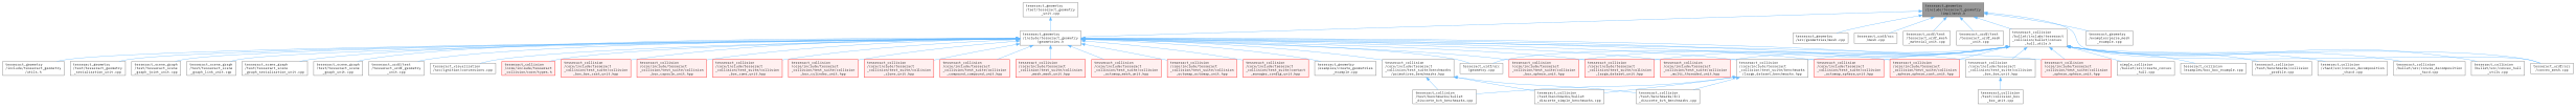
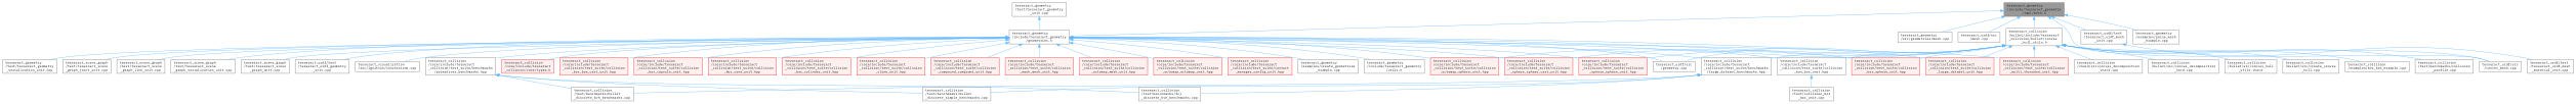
  digraph {
    fontname="IBM Plex Mono"
    node [color=grey40 fillcolor=white fontname="IBM Plex Mono" fontsize=10 shape=box style=filled]
    edge [color=steelblue1 dir=back fontname="IBM Plex Mono" fontsize=10 labelfontname=Helvetica labelfontsize=10 style=solid]
    n1 [color=gray40 fillcolor=grey60 fontcolor=black height=0.2 label="tesseract_geometry\l/include/tesseract_geometry\l/impl/mesh.h" width=0.4]
    n2 [height=0.2 label="tesseract_collision\l/bullet/include/tesseract\l_collision/bullet/convex\l_hull_utils.h" width=0.4]
    n3 [height=0.2 label="tesseract_urdf/src\l/convex_mesh.cpp" width=0.4]
    n4 [height=0.2 label="tesseract_geometry\l/examples/parse_mesh\l_example.cpp" width=0.4]
    n5 [height=0.2 label="tesseract_geometry\l/include/tesseract_geometry\l/geometries.h" width=0.4]
    n6 [height=0.2 label="tesseract_geometry\l/src/geometries/mesh.cpp" width=0.4]
    n7 [height=0.2 label="tesseract_urdf/src\l/mesh.cpp" width=0.4]
    n8 [height=0.2 label="tesseract_urdf/test\l/tesseract_urdf_mesh\l_material_unit.cpp" width=0.4]
    n9 [height=0.2 label="tesseract_urdf/test\l/tesseract_urdf_mesh\l_unit.cpp" width=0.4]
    n10 [height=0.2 label="tesseract_collision\l/bullet/src/convex_decomposition\l_hacd.cpp" width=0.4]
-   n11 [height=0.2 label="tesseract_collision\l/bullet/src/convex_hull\l_utils.cpp" width=0.4]
-   n12 [height=0.2 label="simple_collision\l/bullet/src/create_convex\l_hull.cpp" width=0.4]
+   n11 [height=0.2 label="tesseract_collision\l/bullet/src/convex_hull\l_utils.vhacd" width=0.4]
+   n12 [height=0.2 label="tesseract_collision\l/bullet/src/create_convex\l_hull.cpp" width=0.4]
    n13 [height=0.2 label="tesseract_collision\l/core/include/tesseract\l_collision/test_suite/benchmarks\l/large_dataset_benchmarks.hpp" width=0.4]
    n14 [height=0.2 label="tesseract_collision\l/core/include/tesseract\l_collision/test_suite/collision\l_box_box_unit.hpp" width=0.4]
    n15 [color=red fillcolor="#FFF0F0" height=0.2 label="tesseract_collision\l/core/include/tesseract\l_collision/test_suite/collision\l_box_sphere_unit.hpp" width=0.4]
    n16 [color=red fillcolor="#FFF0F0" height=0.2 label="tesseract_collision\l/core/include/tesseract\l_collision/test_suite/collision\l_large_dataset_unit.hpp" width=0.4]
    n17 [color=red fillcolor="#FFF0F0" height=0.2 label="tesseract_collision\l/core/include/tesseract\l_collision/test_suite/collision\l_multi_threaded_unit.hpp" width=0.4]
    n18 [color=red fillcolor="#FFF0F0" height=0.2 label="tesseract_collision\l/core/include/tesseract\l_collision/test_suite/collision\l_octomap_sphere_unit.hpp" width=0.4]
    n19 [color=red fillcolor="#FFF0F0" height=0.2 label="tesseract_collision\l/core/include/tesseract\l_collision/test_suite/collision\l_sphere_sphere_cast_unit.hpp" width=0.4]
    n20 [color=red fillcolor="#FFF0F0" height=0.2 label="tesseract_collision\l/core/include/tesseract\l_collision/test_suite/collision\l_sphere_sphere_unit.hpp" width=0.4]
    n21 [height=0.2 label="tesseract_collision\l/examples/box_box_example.cpp" width=0.4]
    n22 [height=0.2 label="tesseract_collision\l/test/benchmarks/collision\l_profile.cpp" width=0.4]
    n23 [height=0.2 label="tesseract_collision\l/vhacd/src/convex_decomposition\l_vhacd.cpp" width=0.4]
    n24 [height=0.2 label="tesseract_urdf/src\l/geometry.cpp" width=0.4]
    n25 [color=red fillcolor="#FFF0F0" height=0.2 label="tesseract_collision\l/core/include/tesseract\l_collision/core/types.h" width=0.4]
    n26 [height=0.2 label="tesseract_collision\l/core/include/tesseract\l_collision/test_suite/benchmarks\l/primatives_benchmarks.hpp" width=0.4]
    n27 [color=red fillcolor="#FFF0F0" height=0.2 label="tesseract_collision\l/core/include/tesseract\l_collision/test_suite/collision\l_box_box_cast_unit.hpp" width=0.4]
    n28 [color=red fillcolor="#FFF0F0" height=0.2 label="tesseract_collision\l/core/include/tesseract\l_collision/test_suite/collision\l_box_capsule_unit.hpp" width=0.4]
    n29 [color=red fillcolor="#FFF0F0" height=0.2 label="tesseract_collision\l/core/include/tesseract\l_collision/test_suite/collision\l_box_cone_unit.hpp" width=0.4]
    n30 [color=red fillcolor="#FFF0F0" height=0.2 label="tesseract_collision\l/core/include/tesseract\l_collision/test_suite/collision\l_box_cylinder_unit.hpp" width=0.4]
    n31 [color=red fillcolor="#FFF0F0" height=0.2 label="tesseract_collision\l/core/include/tesseract\l_collision/test_suite/collision\l_clone_unit.hpp" width=0.4]
    n32 [color=red fillcolor="#FFF0F0" height=0.2 label="tesseract_collision\l/core/include/tesseract\l_collision/test_suite/collision\l_compound_compound_unit.hpp" width=0.4]
    n33 [color=red fillcolor="#FFF0F0" height=0.2 label="tesseract_collision\l/core/include/tesseract\l_collision/test_suite/collision\l_mesh_mesh_unit.hpp" width=0.4]
    n34 [color=red fillcolor="#FFF0F0" height=0.2 label="tesseract_collision\l/core/include/tesseract\l_collision/test_suite/collision\l_octomap_mesh_unit.hpp" width=0.4]
    n35 [color=red fillcolor="#FFF0F0" height=0.2 label="tesseract_collision\l/core/include/tesseract\l_collision/test_suite/collision\l_octomap_octomap_unit.hpp" width=0.4]
    n36 [color=red fillcolor="#FFF0F0" height=0.2 label="tesseract_collision\l/core/include/tesseract\l_collision/test_suite/contact\l_manager_config_unit.hpp" width=0.4]
    n37 [height=0.2 label="tesseract_geometry\l/examples/create_geometries\l_example.cpp" width=0.4]
    n38 [height=0.2 label="tesseract_geometry\l/include/tesseract_geometry\l/utils.h" width=0.4]
    n39 [height=0.2 label="tesseract_geometry\l/test/tesseract_geometry\l_serialization_unit.cpp" width=0.4]
    n40 [height=0.2 label="tesseract_scene_graph\l/test/tesseract_scene\l_graph_joint_unit.cpp" width=0.4]
    n41 [height=0.2 label="tesseract_scene_graph\l/test/tesseract_scene\l_graph_link_unit.cpp" width=0.4]
    n42 [height=0.2 label="tesseract_scene_graph\l/test/tesseract_scene\l_graph_serialization_unit.cpp" width=0.4]
    n43 [height=0.2 label="tesseract_scene_graph\l/test/tesseract_scene\l_graph_unit.cpp" width=0.4]
    n44 [height=0.2 label="tesseract_urdf/test\l/tesseract_urdf_geometry\l_unit.cpp" width=0.4]
    n45 [height=0.2 label="tesseract_visualization\l/src/ignition/conversions.cpp" width=0.4]
    n46 [height=0.2 label="tesseract_collision\l/test/benchmarks/bullet\l_discrete_bvh_benchmarks.cpp" width=0.4]
    n47 [height=0.2 label="tesseract_collision\l/test/benchmarks/bullet\l_discrete_simple_benchmarks.cpp" width=0.4]
    n48 [height=0.2 label="tesseract_collision\l/test/benchmarks/fcl\l_discrete_bvh_benchmarks.cpp" width=0.4]
    n49 [height=0.2 label="tesseract_collision\l/test/collision_box\l_box_unit.cpp" width=0.4]
    n50 [height=0.2 label="tesseract_geometry\l/test/tesseract_geometry\l_unit.cpp" width=0.4]
    n1 -> n2
    n1 -> n3
    n1 -> n4
    n1 -> n5
    n1 -> n6
    n1 -> n7
-   n1 -> n8
+   n9 -> n8
    n1 -> n9
    n2 -> n3
    n2 -> n10
    n2 -> n11
    n2 -> n12
    n2 -> n13
    n2 -> n14
    n2 -> n15
    n2 -> n16
    n2 -> n17
    n2 -> n18
    n2 -> n19
    n2 -> n20
    n2 -> n21
    n2 -> n22
    n2 -> n23
    n2 -> n24
    n5 -> n13
    n5 -> n14
    n5 -> n15
    n5 -> n16
    n5 -> n17
    n5 -> n18
    n5 -> n19
    n5 -> n20
    n5 -> n24
    n5 -> n25
    n5 -> n26
    n5 -> n27
    n5 -> n28
    n5 -> n29
    n5 -> n30
    n5 -> n31
    n5 -> n32
    n5 -> n33
    n5 -> n34
    n5 -> n35
    n5 -> n36
    n5 -> n37
    n5 -> n38
    n5 -> n39
    n5 -> n40
    n5 -> n41
    n5 -> n42
    n5 -> n43
    n5 -> n44
    n5 -> n45
    n13 -> n46
    n13 -> n47
    n13 -> n48
    n14 -> n49
    n26 -> n46
    n26 -> n47
    n26 -> n48
    n50 -> n5
  }
